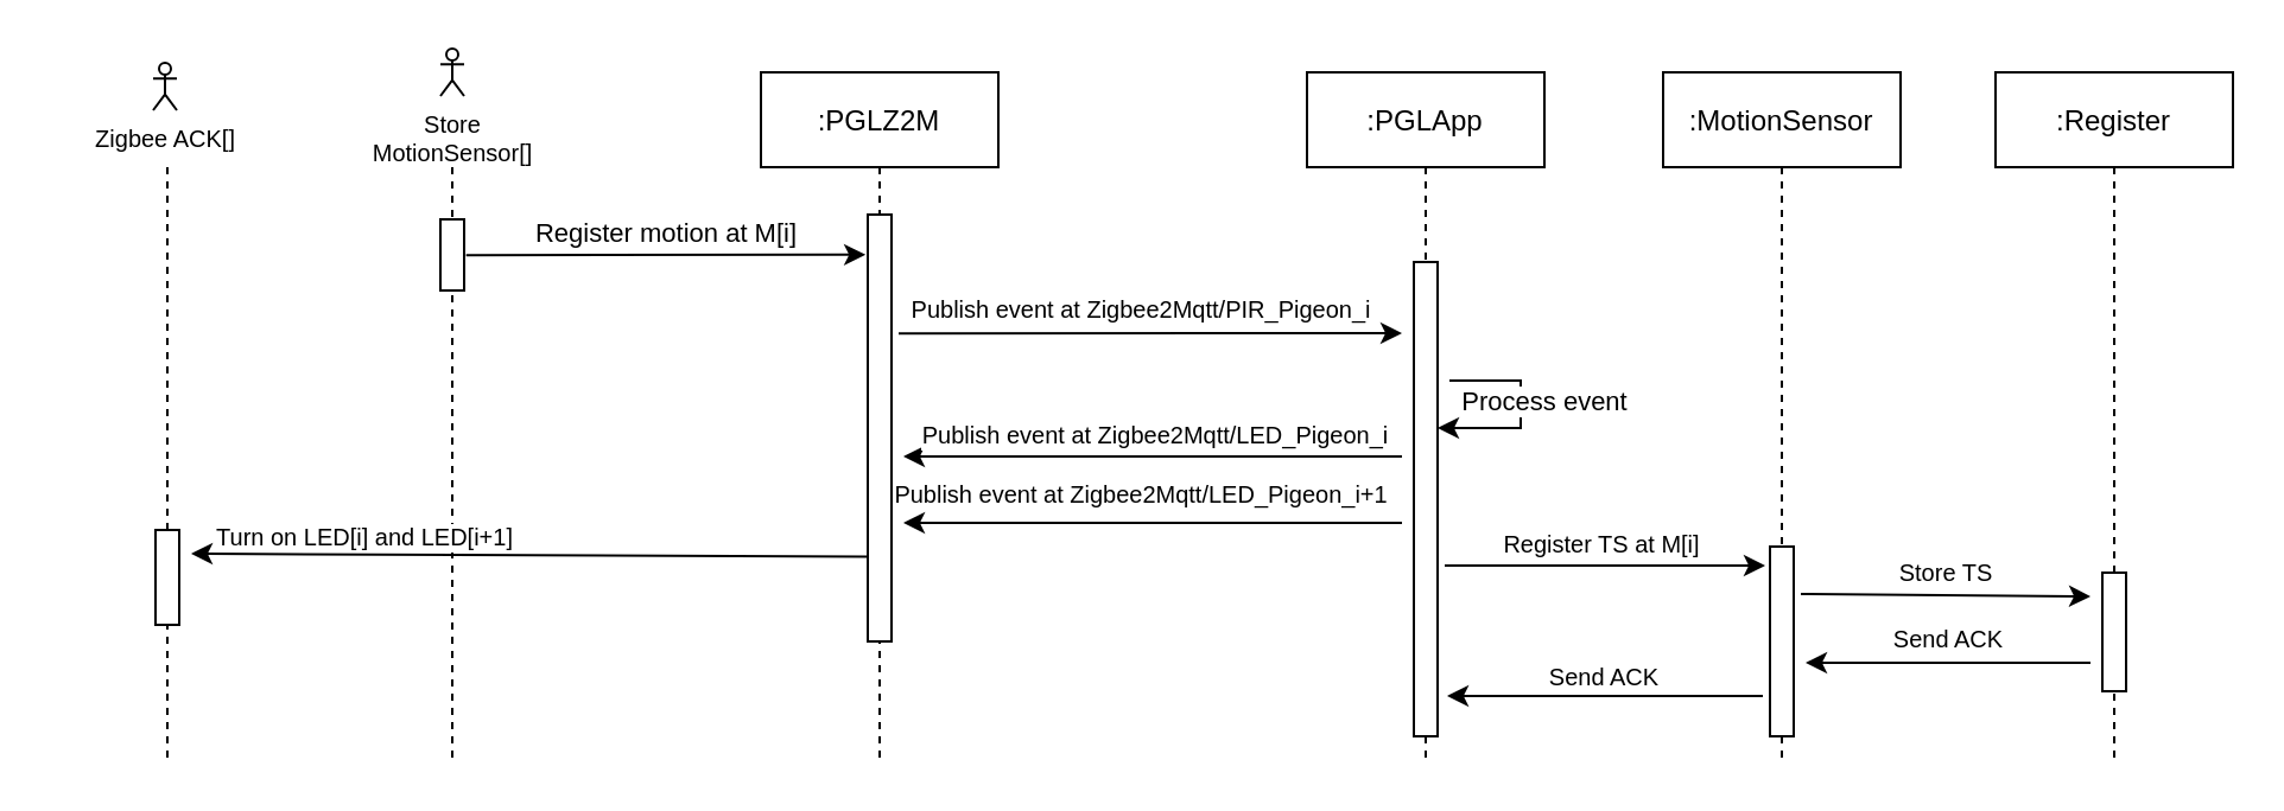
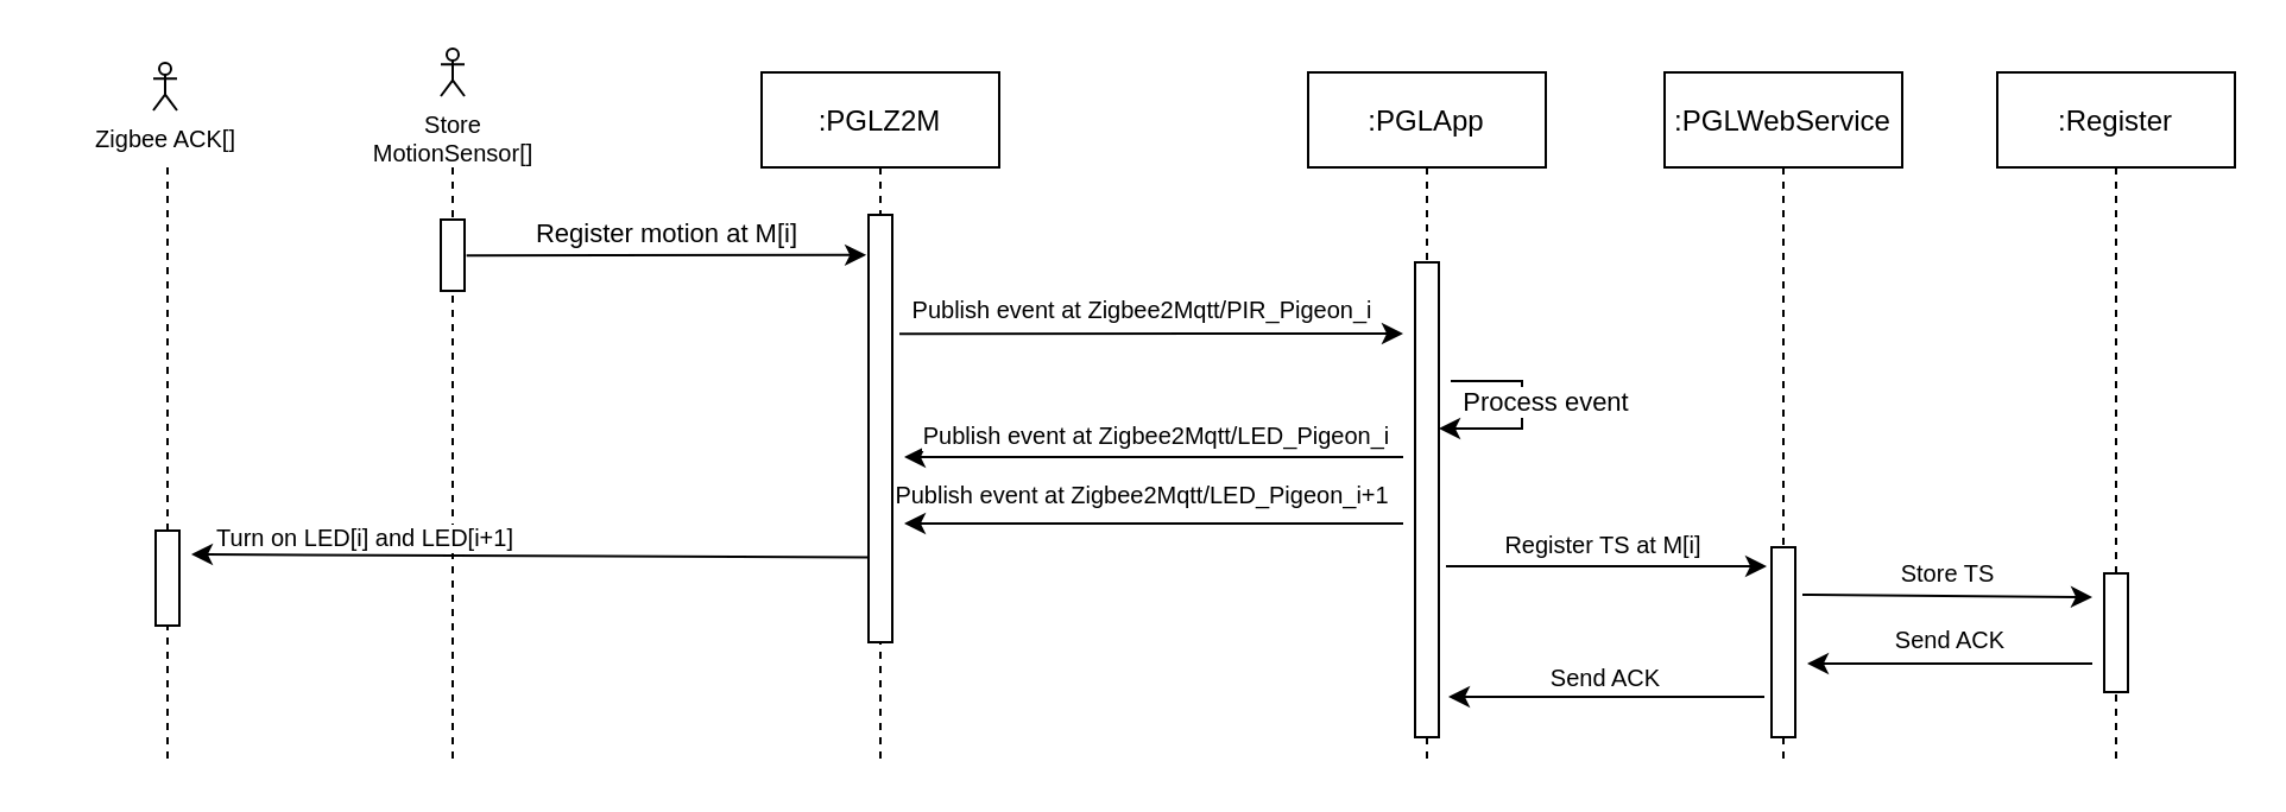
  <mxCell id="0" />
  <mxCell id="1" parent="0" />
  <mxCell id="2" value="" style="shape=umlLifeline;perimeter=lifelinePerimeter;container=1;collapsible=0;recursiveResize=0;rounded=0;shadow=0;strokeWidth=1;size=0;" parent="1" vertex="1"><mxGeometry x="140" y="70" width="100" height="250" as="geometry" /></mxCell>
  <mxCell id="3" value="" style="points=[];perimeter=orthogonalPerimeter;rounded=0;shadow=0;strokeWidth=1;" parent="2" vertex="1"><mxGeometry x="45" y="22" width="10" height="30" as="geometry" /></mxCell>
  <mxCell id="4" value=":PGLZ2M" style="shape=umlLifeline;perimeter=lifelinePerimeter;container=1;collapsible=0;recursiveResize=0;rounded=0;shadow=0;strokeWidth=1;" parent="1" vertex="1"><mxGeometry x="320" y="30" width="100" height="290" as="geometry" /></mxCell>
  <mxCell id="5" value="" style="points=[];perimeter=orthogonalPerimeter;rounded=0;shadow=0;strokeWidth=1;" parent="4" vertex="1"><mxGeometry x="45" y="60" width="10" height="180" as="geometry" /></mxCell>
  <mxCell id="6" value=":PGLApp" style="shape=umlLifeline;perimeter=lifelinePerimeter;container=1;collapsible=0;recursiveResize=0;rounded=0;shadow=0;strokeWidth=1;" parent="1" vertex="1"><mxGeometry x="550" y="30" width="100" height="290" as="geometry" /></mxCell>
  <mxCell id="7" value="" style="points=[];perimeter=orthogonalPerimeter;rounded=0;shadow=0;strokeWidth=1;" parent="6" vertex="1"><mxGeometry x="45" y="80" width="10" height="200" as="geometry" /></mxCell>
  <mxCell id="8" value="Process event" style="endArrow=classic;html=1;rounded=0;" parent="6" target="7" edge="1"><mxGeometry x="-0.082" y="10" width="50" height="50" relative="1" as="geometry"><mxPoint x="60" y="130" as="sourcePoint" /><mxPoint x="160" y="100" as="targetPoint" /><Array as="points"><mxPoint x="90" y="130" /><mxPoint x="90" y="150" /></Array><mxPoint as="offset" /></mxGeometry></mxCell>
- <mxCell id="9" value=":MotionSensor" style="shape=umlLifeline;perimeter=lifelinePerimeter;container=1;collapsible=0;recursiveResize=0;rounded=0;shadow=0;strokeWidth=1;" parent="1" vertex="1"><mxGeometry x="700" y="30" width="100" height="290" as="geometry" /></mxCell>
+ <mxCell id="9" value=":PGLWebService" style="shape=umlLifeline;perimeter=lifelinePerimeter;container=1;collapsible=0;recursiveResize=0;rounded=0;shadow=0;strokeWidth=1;" parent="1" vertex="1"><mxGeometry x="700" y="30" width="100" height="290" as="geometry" /></mxCell>
  <mxCell id="10" value="" style="points=[];perimeter=orthogonalPerimeter;rounded=0;shadow=0;strokeWidth=1;" parent="9" vertex="1"><mxGeometry x="45" y="200" width="10" height="80" as="geometry" /></mxCell>
  <mxCell id="11" value=":Register" style="shape=umlLifeline;perimeter=lifelinePerimeter;container=1;collapsible=0;recursiveResize=0;rounded=0;shadow=0;strokeWidth=1;" parent="1" vertex="1"><mxGeometry x="840" y="30" width="100" height="290" as="geometry" /></mxCell>
  <mxCell id="12" value="" style="points=[];perimeter=orthogonalPerimeter;rounded=0;shadow=0;strokeWidth=1;" parent="11" vertex="1"><mxGeometry x="45" y="211" width="10" height="50" as="geometry" /></mxCell>
  <mxCell id="13" value="" style="shape=umlLifeline;perimeter=lifelinePerimeter;container=1;collapsible=0;recursiveResize=0;rounded=0;shadow=0;strokeWidth=1;size=0;" parent="1" vertex="1"><mxGeometry y="70" width="100" height="250" as="geometry" x="20" /></mxCell>
  <mxCell id="14" value="" style="points=[];perimeter=orthogonalPerimeter;rounded=0;shadow=0;strokeWidth=1;" parent="13" vertex="1"><mxGeometry x="45" y="153" width="10" height="40" as="geometry" /></mxCell>
  <mxCell id="15" value="Register motion at M[i]" style="endArrow=classic;html=1;rounded=0;exitX=1.083;exitY=0.504;exitDx=0;exitDy=0;exitPerimeter=0;entryX=-0.094;entryY=0.094;entryDx=0;entryDy=0;entryPerimeter=0;" parent="1" source="3" target="5" edge="1"><mxGeometry x="-0.001" y="9" width="50" height="50" relative="1" as="geometry"><mxPoint x="320" y="170" as="sourcePoint" /><mxPoint x="370" y="120" as="targetPoint" /><mxPoint as="offset" /></mxGeometry></mxCell>
  <mxCell id="16" value="Publish event at Zigbee2Mqtt/PIR_Pigeon_i" style="endArrow=classic;html=1;rounded=0;exitX=1.5;exitY=0.313;exitDx=0;exitDy=0;exitPerimeter=0;strokeWidth=1;fontSize=10;" parent="1" edge="1"><mxGeometry x="-0.038" y="10" width="50" height="50" relative="1" as="geometry"><mxPoint x="378" y="140.08" as="sourcePoint" /><mxPoint x="590" y="140" as="targetPoint" /><mxPoint as="offset" /></mxGeometry></mxCell>
  <mxCell id="17" value="Publish event at Zigbee2Mqtt/LED_Pigeon_i" style="endArrow=classic;html=1;rounded=0;strokeWidth=1;fontSize=10;" parent="1" edge="1"><mxGeometry x="-0.009" y="-9" width="50" height="50" relative="1" as="geometry"><mxPoint x="590" y="192" as="sourcePoint" /><mxPoint x="380" y="192" as="targetPoint" /><mxPoint as="offset" /></mxGeometry></mxCell>
  <mxCell id="18" value="Publish event at Zigbee2Mqtt/LED_Pigeon_i+1" style="endArrow=classic;html=1;rounded=0;strokeWidth=1;fontSize=10;" parent="1" edge="1"><mxGeometry x="0.048" y="-12" width="50" height="50" relative="1" as="geometry"><mxPoint x="590" y="220" as="sourcePoint" /><mxPoint x="380" y="220" as="targetPoint" /><mxPoint as="offset" /></mxGeometry></mxCell>
  <mxCell id="19" value="Turn on LED[i] and LED[i+1]" style="endArrow=classic;html=1;rounded=0;strokeWidth=1;fontSize=10;exitX=0.032;exitY=0.796;exitDx=0;exitDy=0;exitPerimeter=0;" parent="1" edge="1"><mxGeometry x="0.485" y="-7" width="50" height="50" relative="1" as="geometry"><mxPoint x="365.32" y="234.28" as="sourcePoint" /><mxPoint x="80" y="233" as="targetPoint" /><mxPoint as="offset" /></mxGeometry></mxCell>
  <mxCell id="20" value="Register TS at M[i]" style="endArrow=classic;html=1;rounded=0;strokeWidth=1;fontSize=10;" parent="1" edge="1"><mxGeometry x="-0.022" y="9" width="50" height="50" relative="1" as="geometry"><mxPoint x="608" y="238" as="sourcePoint" /><mxPoint x="743" y="238" as="targetPoint" /><mxPoint as="offset" /></mxGeometry></mxCell>
  <mxCell id="21" value="Store TS" style="endArrow=classic;html=1;rounded=0;strokeWidth=1;fontSize=10;" parent="1" edge="1"><mxGeometry x="-0.001" y="9" width="50" height="50" relative="1" as="geometry"><mxPoint x="758" y="250" as="sourcePoint" /><mxPoint x="880" y="251" as="targetPoint" /><mxPoint y="-1" as="offset" /></mxGeometry></mxCell>
  <mxCell id="22" value="Send ACK" style="endArrow=classic;html=1;rounded=0;strokeWidth=1;fontSize=10;" parent="1" edge="1"><mxGeometry x="0.001" y="-9" width="50" height="50" relative="1" as="geometry"><mxPoint x="880" y="279" as="sourcePoint" /><mxPoint x="760" y="279" as="targetPoint" /><mxPoint y="-1" as="offset" /></mxGeometry></mxCell>
  <mxCell id="23" value="Send ACK" style="endArrow=classic;html=1;rounded=0;strokeWidth=1;fontSize=10;" parent="1" edge="1"><mxGeometry x="0.007" y="-8" width="50" height="50" relative="1" as="geometry"><mxPoint x="742" y="293" as="sourcePoint" /><mxPoint x="609" y="293" as="targetPoint" /><mxPoint as="offset" /></mxGeometry></mxCell>
  <mxCell id="24" value="Zigbee ACK[]" style="shape=umlActor;verticalLabelPosition=bottom;verticalAlign=top;html=1;outlineConnect=0;fontSize=10;" parent="1" vertex="1"><mxGeometry x="64" y="26" width="10" height="20" as="geometry" /></mxCell>
  <mxCell id="25" value="Store&lt;br&gt;MotionSensor[]" style="shape=umlActor;verticalLabelPosition=bottom;verticalAlign=top;html=1;outlineConnect=0;fontSize=10;" parent="1" vertex="1"><mxGeometry x="185" y="20" width="10" height="20" as="geometry" /></mxCell>
